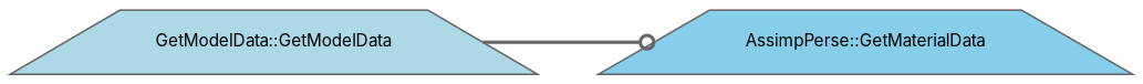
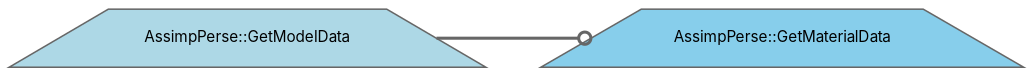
  digraph {
    rankdir=LR
    fontname=Inter
    node [fontname=Inter fontsize=10 shape=trapezium style=filled]
-   n1 [color=gray40 fillcolor=lightblue fontcolor=black height=0.2 label="GetModelData::GetModelData" width=0.4]
+   n1 [color=gray40 fillcolor=lightblue fontcolor=black height=0.2 label="AssimpPerse::GetModelData" width=0.4]
    n2 [color=grey40 fillcolor=skyblue height=0.2 label="AssimpPerse::GetMaterialData" width=0.4]
    n1 -> n2 [color=gray40 fontname=Inter fontsize=10 labelfontname=Helvetica labelfontsize=10 style=bold arrowhead=odot]
  }
